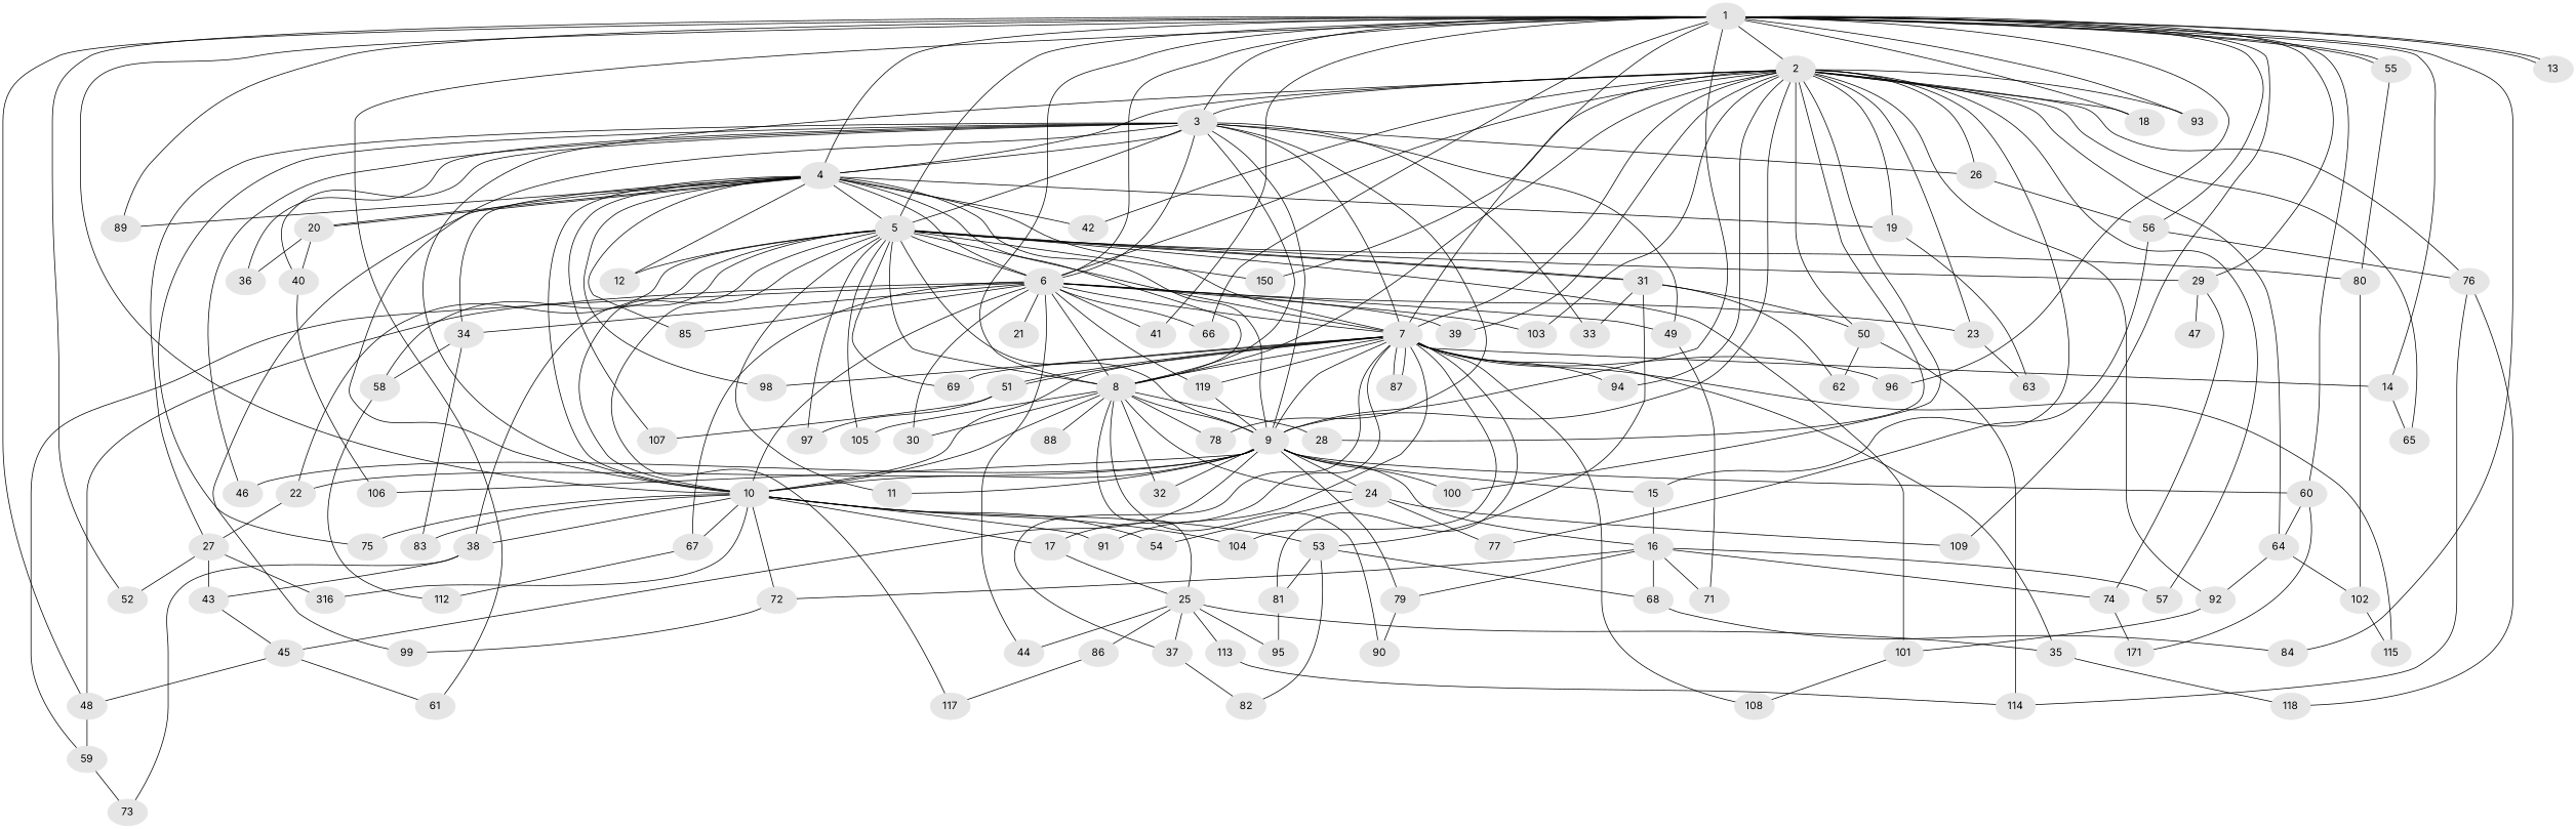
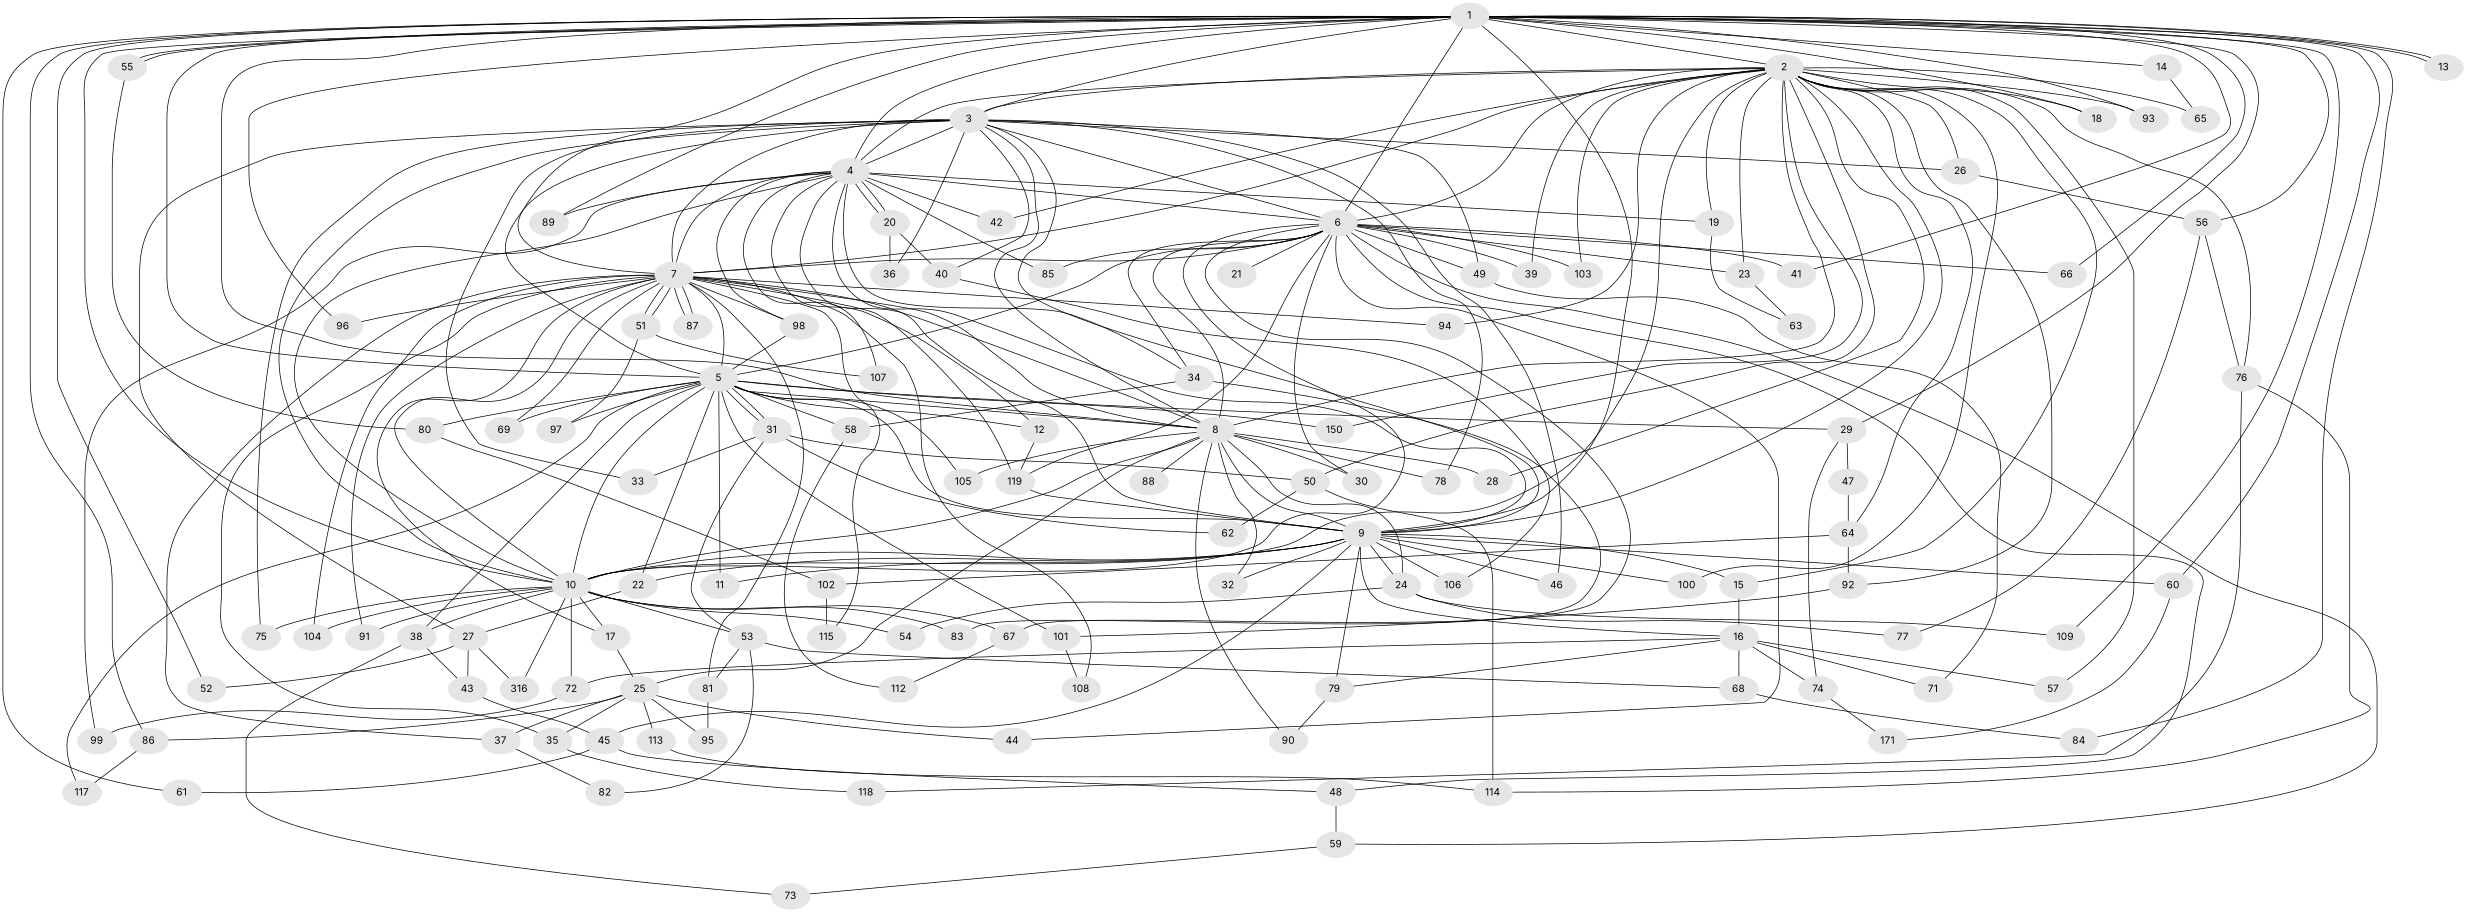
  graph {
    fontname=Inter
    node [color=gray90 fontname=Inter style=filled]
    edge [fontname=Inter]
    1
    2
    3
    4
    5
    6
    7
    8
    9
    10
    13
    14
    18
    29
    41
    52
    55
    56
    60
    61
    66
    84
    86
    89
    93
    96
    109
    15
    19
    23
    26
    28
    39
    42
    50
    57
    64
    65
    76
    92
    94
    100
    103
    n44 [label=150]
    27
    33
    36
    40
    46
    49
    75
    78
    12
    20
    34
    85
    98
    99
    107
    11
    22
    31
    38
    58
    69
    80
    97
    101
    105
    117
    21
    30
    44
    48
    59
    67
    119
    17
    35
    37
    51
    81
    87
    91
    104
    108
    115
    24
    25
    32
    88
    90
    16
    45
    79
    106
    53
    54
    72
    83
    n101 [label=316]
    47
    74
    77
    n105 [label=171]
    63
    62
    114
    102
    118
    43
    71
    73
    112
    82
    95
    113
    68
    1 -- 2
    1 -- 3
    1 -- 4
    1 -- 5
    1 -- 6
    1 -- 7
    1 -- 8
    1 -- 9
    1 -- 10
    1 -- 13
    1 -- 13
    1 -- 14
    1 -- 18
    1 -- 29
    1 -- 41
    1 -- 52
    1 -- 55
    1 -- 55
    1 -- 56
    1 -- 60
    1 -- 61
    1 -- 66
    1 -- 84
-   1 -- 48
+   1 -- 86
    1 -- 89
    1 -- 93
    1 -- 96
    1 -- 109
    2 -- 3
    2 -- 4
    2 -- 6
    2 -- 7
    2 -- 8
    2 -- 9
    2 -- 10
    2 -- 18
    2 -- 93
    2 -- 15
    2 -- 19
    2 -- 23
    2 -- 26
    2 -- 28
    2 -- 39
    2 -- 42
    2 -- 50
    2 -- 57
    2 -- 64
    2 -- 65
    2 -- 76
    2 -- 92
    2 -- 94
    2 -- 100
    2 -- 103
    2 -- n44
    3 -- 4
    3 -- 5
    3 -- 6
    3 -- 7
    3 -- 8
    3 -- 9
    3 -- 10
    3 -- 26
    3 -- 27
    3 -- 33
    3 -- 36
    3 -- 40
    3 -- 46
    3 -- 49
    3 -- 75
    3 -- 78
-   4 -- 5
+   98 -- 5
    4 -- 6
    4 -- 7
    4 -- 8
    4 -- 9
    4 -- 10
    4 -- 89
    4 -- 19
    4 -- 42
    4 -- 12
    4 -- 20
    4 -- 20
    4 -- 34
    4 -- 85
    4 -- 98
    4 -- 99
    4 -- 107
    5 -- 6
    5 -- 7
    5 -- 8
    5 -- 9
    5 -- 10
    5 -- 29
    5 -- n44
    5 -- 12
    5 -- 11
    5 -- 22
    5 -- 31
    5 -- 31
    5 -- 38
    5 -- 58
    5 -- 69
    5 -- 80
    5 -- 97
    5 -- 101
    5 -- 105
    5 -- 117
    6 -- 7
    6 -- 8
    6 -- 10
    6 -- 41
    6 -- 66
    6 -- 23
    6 -- 39
    6 -- 103
    6 -- 49
    6 -- 34
    6 -- 85
    6 -- 21
    6 -- 30
    6 -- 44
    6 -- 48
    6 -- 59
    6 -- 67
    6 -- 119
    7 -- 8
    7 -- 9
    7 -- 10
-   7 -- 14
    7 -- 96
    7 -- 94
    7 -- 98
    7 -- 69
    7 -- 119
    7 -- 17
    7 -- 35
    7 -- 37
    7 -- 51
    7 -- 51
    7 -- 81
    7 -- 87
    7 -- 87
    7 -- 91
    7 -- 104
    7 -- 108
    7 -- 115
    8 -- 9
    8 -- 10
    8 -- 28
    8 -- 78
    8 -- 105
    8 -- 30
    8 -- 24
    8 -- 25
    8 -- 32
    8 -- 88
    8 -- 90
    9 -- 10
    9 -- 60
    9 -- 15
    9 -- 100
    9 -- 46
    9 -- 11
    9 -- 22
    9 -- 24
    9 -- 32
    9 -- 16
    9 -- 45
    9 -- 79
    9 -- 106
    10 -- 75
    10 -- 38
    10 -- 67
    10 -- 17
    10 -- 91
    10 -- 104
    10 -- 53
    10 -- 54
    10 -- 72
    10 -- 83
    10 -- n101
    14 -- 65
    29 -- 47
    29 -- 74
    55 -- 80
    56 -- 76
    56 -- 77
-   60 -- 64
+   47 -- 64
    60 -- n105
    86 -- 117
    15 -- 16
    19 -- 63
    23 -- 63
    26 -- 56
    50 -- 62
    50 -- 114
    64 -- 92
    64 -- 102
    76 -- 114
    76 -- 118
    92 -- 101
    27 -- 52
    27 -- n101
    27 -- 43
    40 -- 106
    49 -- 71
+   12 -- 119
    20 -- 36
    20 -- 40
    34 -- 58
    34 -- 83
    22 -- 27
    31 -- 50
    31 -- 33
    31 -- 53
    31 -- 62
    38 -- 43
    38 -- 73
    58 -- 112
    80 -- 102
    101 -- 108
    48 -- 59
    59 -- 73
    67 -- 112
    119 -- 9
    17 -- 25
    35 -- 118
    37 -- 82
    51 -- 107
    51 -- 97
    81 -- 95
    24 -- 109
    24 -- 54
    24 -- 77
    25 -- 86
    25 -- 44
    25 -- 35
    25 -- 37
    25 -- 95
    25 -- 113
    16 -- 57
    16 -- 79
    16 -- 72
    16 -- 74
    16 -- 71
    16 -- 68
    45 -- 61
    45 -- 48
    79 -- 90
    53 -- 81
    53 -- 82
    53 -- 68
    72 -- 99
    74 -- n105
    102 -- 115
    43 -- 45
    113 -- 114
    68 -- 84
  }
